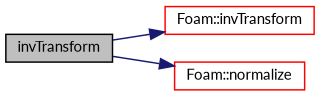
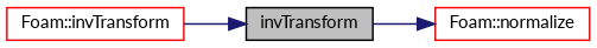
  digraph {
    fontname=Lato
    rankdir=LR
    node [color=red fontname=Lato fontsize=10 shape=record]
    edge [color=midnightblue fontname=Lato fontsize=10 labelfontname=Helvetica labelfontsize=10 style=solid]
    n1 [color=black fillcolor=grey75 fontcolor=black height=0.2 label=invTransform style=filled width=0.4]
    n2 [height=0.2 label="Foam::invTransform" width=0.4]
    n3 [height=0.2 label="Foam::normalize" width=0.4]
-   n1 -> n2
+   n2 -> n1
    n1 -> n3
  }
